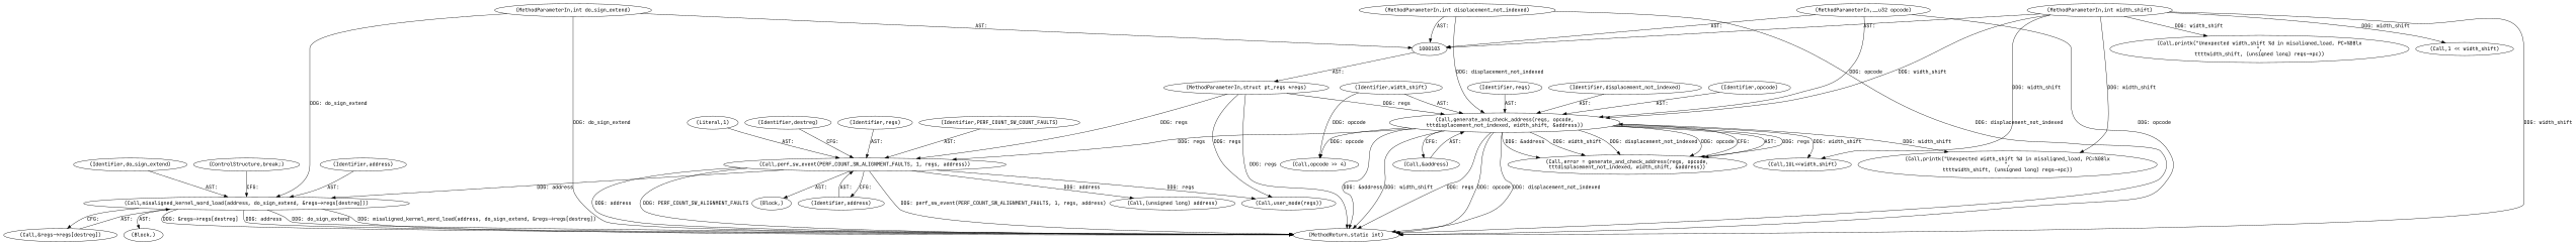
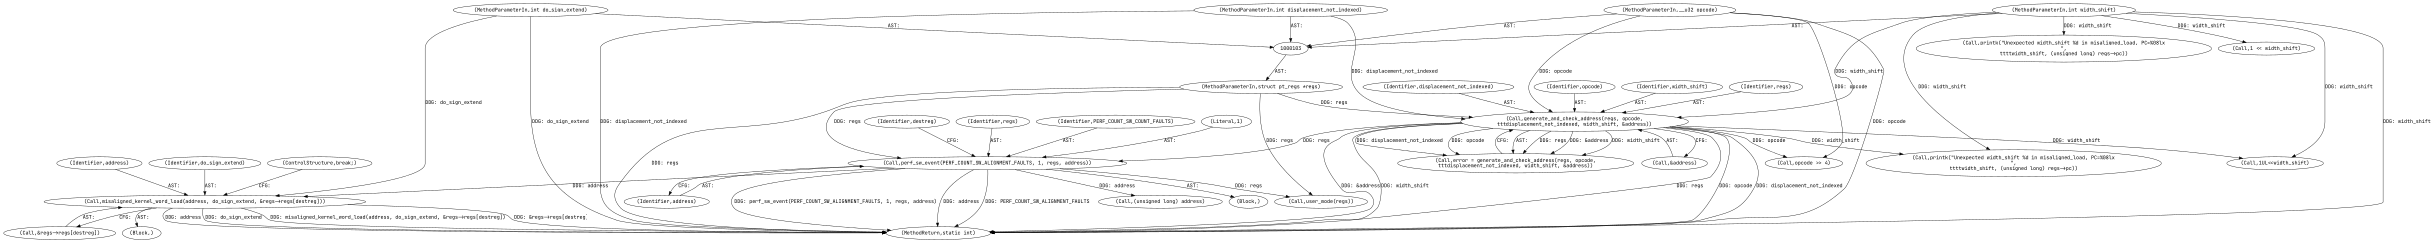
  digraph {
    fontname="JetBrains Mono"
    node [fontname="JetBrains Mono"]
    edge [fontname="JetBrains Mono"]
    n1 [label="(Call,misaligned_kernel_word_load(address, do_sign_extend, &regs->regs[destreg]))"]
    n2 [label="(Call,&regs->regs[destreg])"]
    n3 [label="(MethodReturn,static int)"]
    n4 [label="(Block,)"]
    n5 [label="(Call,perf_sw_event(PERF_COUNT_SW_ALIGNMENT_FAULTS, 1, regs, address))"]
    n6 [label="(Call,(unsigned long) address)"]
    n7 [label="(Call,user_mode(regs))"]
    n8 [label="(Block,)"]
    n9 [label="(Identifier,address)"]
    n10 [label="(Call,generate_and_check_address(regs, opcode,\n\t\t\tdisplacement_not_indexed, width_shift, &address))"]
    n11 [label="(Call,error = generate_and_check_address(regs, opcode,\n\t\t\tdisplacement_not_indexed, width_shift, &address))"]
    n12 [label="(Call,1UL<<width_shift)"]
    n13 [label="(Call,&address)"]
    n14 [label="(Call,opcode >> 4)"]
    n15 [label="(Call,printk(\"Unexpected width_shift %d in misaligned_load, PC=%08lx\n\",\n\t\t\t\twidth_shift, (unsigned long) regs->pc))"]
    n16 [label="(MethodParameterIn,struct pt_regs *regs)"]
    1000103
    n18 [label="(MethodParameterIn,__u32 opcode)"]
    n19 [label="(MethodParameterIn,int displacement_not_indexed)"]
    n20 [label="(MethodParameterIn,int width_shift)"]
    n21 [label="(Call,printk(\"Unexpected width_shift %d in misaligned_load, PC=%08lx\n\",\n\t\t\t\twidth_shift, (unsigned long) regs->pc))"]
    n22 [label="(Call,1 << width_shift)"]
    n23 [label="(MethodParameterIn,int do_sign_extend)"]
    n24 [label="(Identifier,destreg)"]
    n25 [label="(Identifier,width_shift)"]
    n26 [label="(ControlStructure,break;)"]
    n27 [label="(Identifier,address)"]
    n28 [label="(Identifier,regs)"]
    n29 [label="(Identifier,regs)"]
    n30 [label="(Identifier,PERF_COUNT_SW_COUNT_FAULTS)"]
    n31 [label="(Identifier,do_sign_extend)"]
    n32 [label="(Literal,1)"]
    n33 [label="(Identifier,displacement_not_indexed)"]
    n34 [label="(Identifier,opcode)"]
    n1 -> n2 [label="CFG: "]
    n1 -> n3 [label="DDG: do_sign_extend"]
    n1 -> n3 [label="DDG: misaligned_kernel_word_load(address, do_sign_extend, &regs->regs[destreg])"]
    n1 -> n3 [label="DDG: &regs->regs[destreg]"]
    n1 -> n3 [label="DDG: address"]
    n1 -> n4 [label="AST: "]
    n2 -> n1 [label="AST: "]
    n5 -> n1 [label="DDG: address"]
    n5 -> n3 [label="DDG: address"]
    n5 -> n3 [label="DDG: PERF_COUNT_SW_ALIGNMENT_FAULTS"]
    n5 -> n3 [label="DDG: perf_sw_event(PERF_COUNT_SW_ALIGNMENT_FAULTS, 1, regs, address)"]
    n5 -> n6 [label="DDG: address"]
    n5 -> n7 [label="DDG: regs"]
    n5 -> n8 [label="AST: "]
    n5 -> n9 [label="CFG: "]
    n9 -> n5 [label="AST: "]
    n10 -> n3 [label="DDG: opcode"]
    n10 -> n3 [label="DDG: displacement_not_indexed"]
    n10 -> n3 [label="DDG: &address"]
    n10 -> n3 [label="DDG: width_shift"]
    n10 -> n3 [label="DDG: regs"]
    n10 -> n5 [label="DDG: regs"]
    n10 -> n11 [label="AST: "]
    n10 -> n11 [label="DDG: regs"]
    n10 -> n11 [label="DDG: &address"]
    n10 -> n11 [label="DDG: width_shift"]
    n10 -> n11 [label="DDG: displacement_not_indexed"]
    n10 -> n11 [label="DDG: opcode"]
    n10 -> n12 [label="DDG: width_shift"]
    n10 -> n13 [label="CFG: "]
    n10 -> n14 [label="DDG: opcode"]
    n10 -> n15 [label="DDG: width_shift"]
    n11 -> n10 [label="CFG: "]
    n13 -> n10 [label="AST: "]
    n16 -> n3 [label="DDG: regs"]
    n16 -> n5 [label="DDG: regs"]
    n16 -> n7 [label="DDG: regs"]
    n16 -> n10 [label="DDG: regs"]
    1000103 -> n16 [label="AST: "]
    n18 -> n3 [label="DDG: opcode"]
    n18 -> n10 [label="DDG: opcode"]
-   n25 -> n14 [label="DDG: opcode"]
+   n18 -> n14 [label="DDG: opcode"]
    n18 -> 1000103 [label="AST: "]
    n19 -> n3 [label="DDG: displacement_not_indexed"]
    n19 -> n10 [label="DDG: displacement_not_indexed"]
    n19 -> 1000103 [label="AST: "]
    n20 -> n3 [label="DDG: width_shift"]
    n20 -> n10 [label="DDG: width_shift"]
    n20 -> n12 [label="DDG: width_shift"]
    n20 -> n15 [label="DDG: width_shift"]
    n20 -> 1000103 [label="AST: "]
    n20 -> n21 [label="DDG: width_shift"]
    n20 -> n22 [label="DDG: width_shift"]
    n23 -> n1 [label="DDG: do_sign_extend"]
    n23 -> n3 [label="DDG: do_sign_extend"]
    n23 -> 1000103 [label="AST: "]
    n24 -> n5 [label="CFG: "]
    n25 -> n10 [label="AST: "]
    n26 -> n1 [label="CFG: "]
    n27 -> n1 [label="AST: "]
    n28 -> n10 [label="AST: "]
    n29 -> n5 [label="AST: "]
    n30 -> n5 [label="AST: "]
    n31 -> n1 [label="AST: "]
    n32 -> n5 [label="AST: "]
    n33 -> n10 [label="AST: "]
    n34 -> n10 [label="AST: "]
  }
